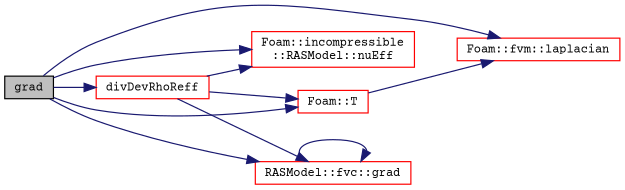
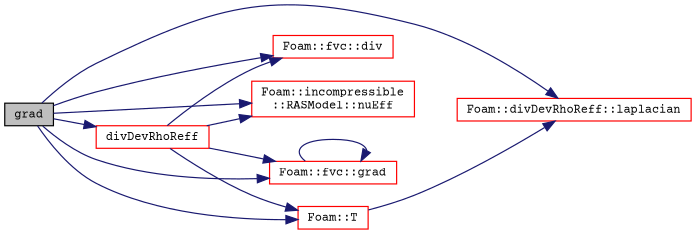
  digraph {
    fontname="Courier Prime"
    rankdir=LR
    node [color=red fontname="Courier Prime" fontsize=10 shape=record]
    edge [color=midnightblue fontname="Courier Prime" fontsize=10 labelfontname=FreeSans labelfontsize=10 style=solid]
    n1 [color=black fillcolor=grey75 fontcolor=black height=0.2 label=grad style=filled width=0.4]
+   n2 [height=0.2 label="Foam::fvc::div" width=0.4]
    n3 [height=0.2 label=divDevRhoReff width=0.4]
    n4 [height=0.2 label="Foam::incompressible\l::RASModel::nuEff" width=0.4]
-   n5 [height=0.2 label="Foam::fvm::laplacian" width=0.4]
+   n5 [height=0.2 label="Foam::divDevRhoReff::laplacian" width=0.4]
    n6 [height=0.2 label="Foam::T" width=0.4]
-   n7 [height=0.2 label="RASModel::fvc::grad" width=0.4]
+   n7 [height=0.2 label="Foam::fvc::grad" width=0.4]
+   n1 -> n2
    n1 -> n3
    n1 -> n4
    n1 -> n5
    n1 -> n6
    n1 -> n7
+   n3 -> n2
    n3 -> n4
    n3 -> n6
    n3 -> n7
    n6 -> n5
    n7 -> n7
  }
